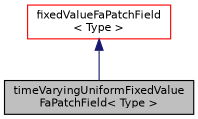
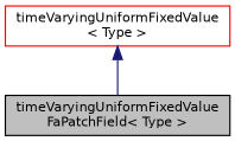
  digraph {
    node [fontname=Helvetica fontsize=10 shape=record]
    n1 [color=black fillcolor=grey75 fontcolor=black height=0.2 label="timeVaryingUniformFixedValue\lFaPatchField\< Type \>" style=filled width=0.4]
-   n2 [color=red height=0.2 label="fixedValueFaPatchField\l\< Type \>" width=0.4]
+   n2 [color=red height=0.2 label="timeVaryingUniformFixedValue\l\< Type \>" width=0.4]
    n2 -> n1 [color=midnightblue dir=back fontname=Helvetica fontsize=10 labelfontname=Helvetica labelfontsize=10 style=solid]
  }
